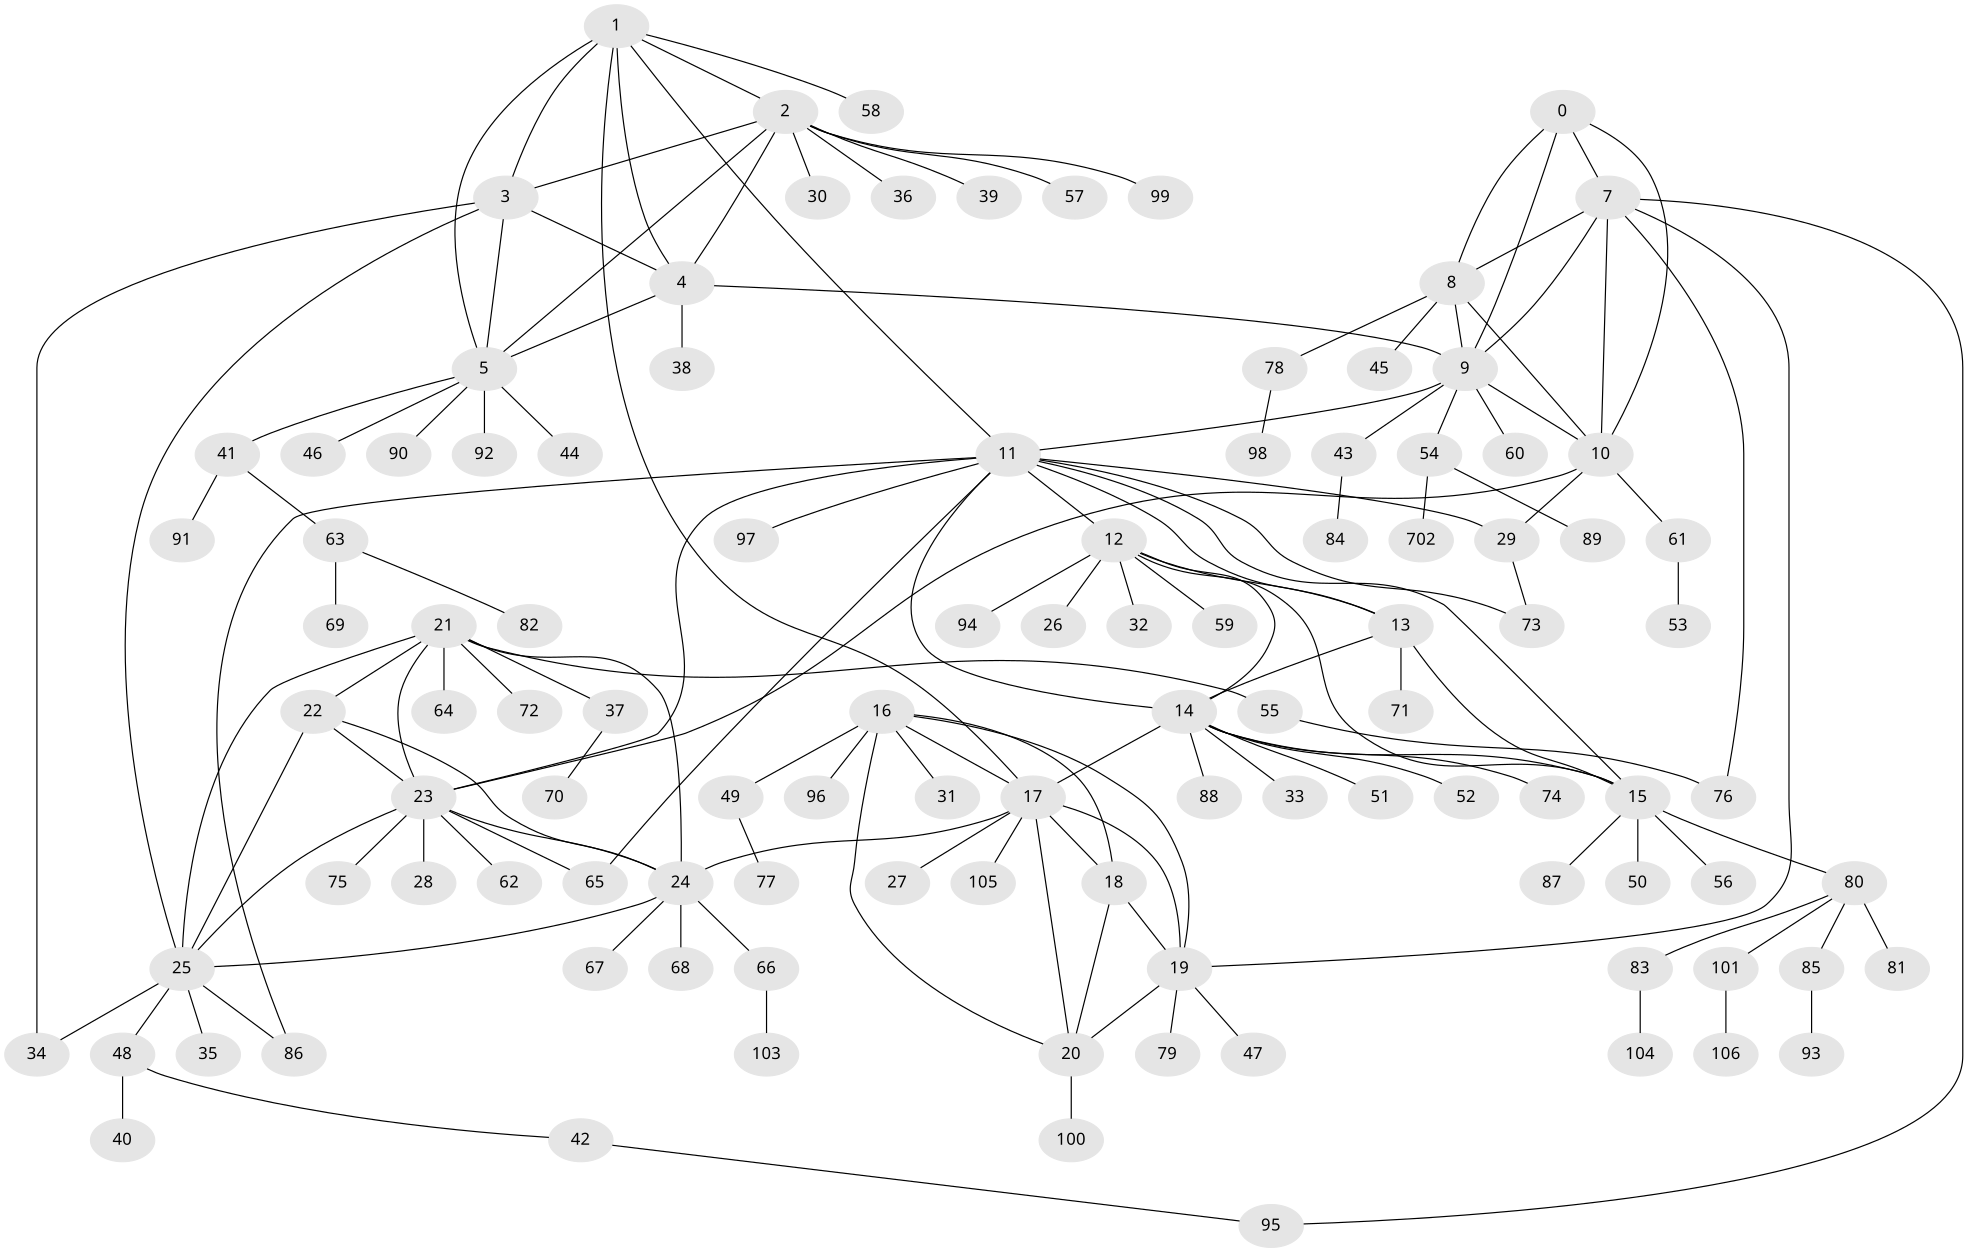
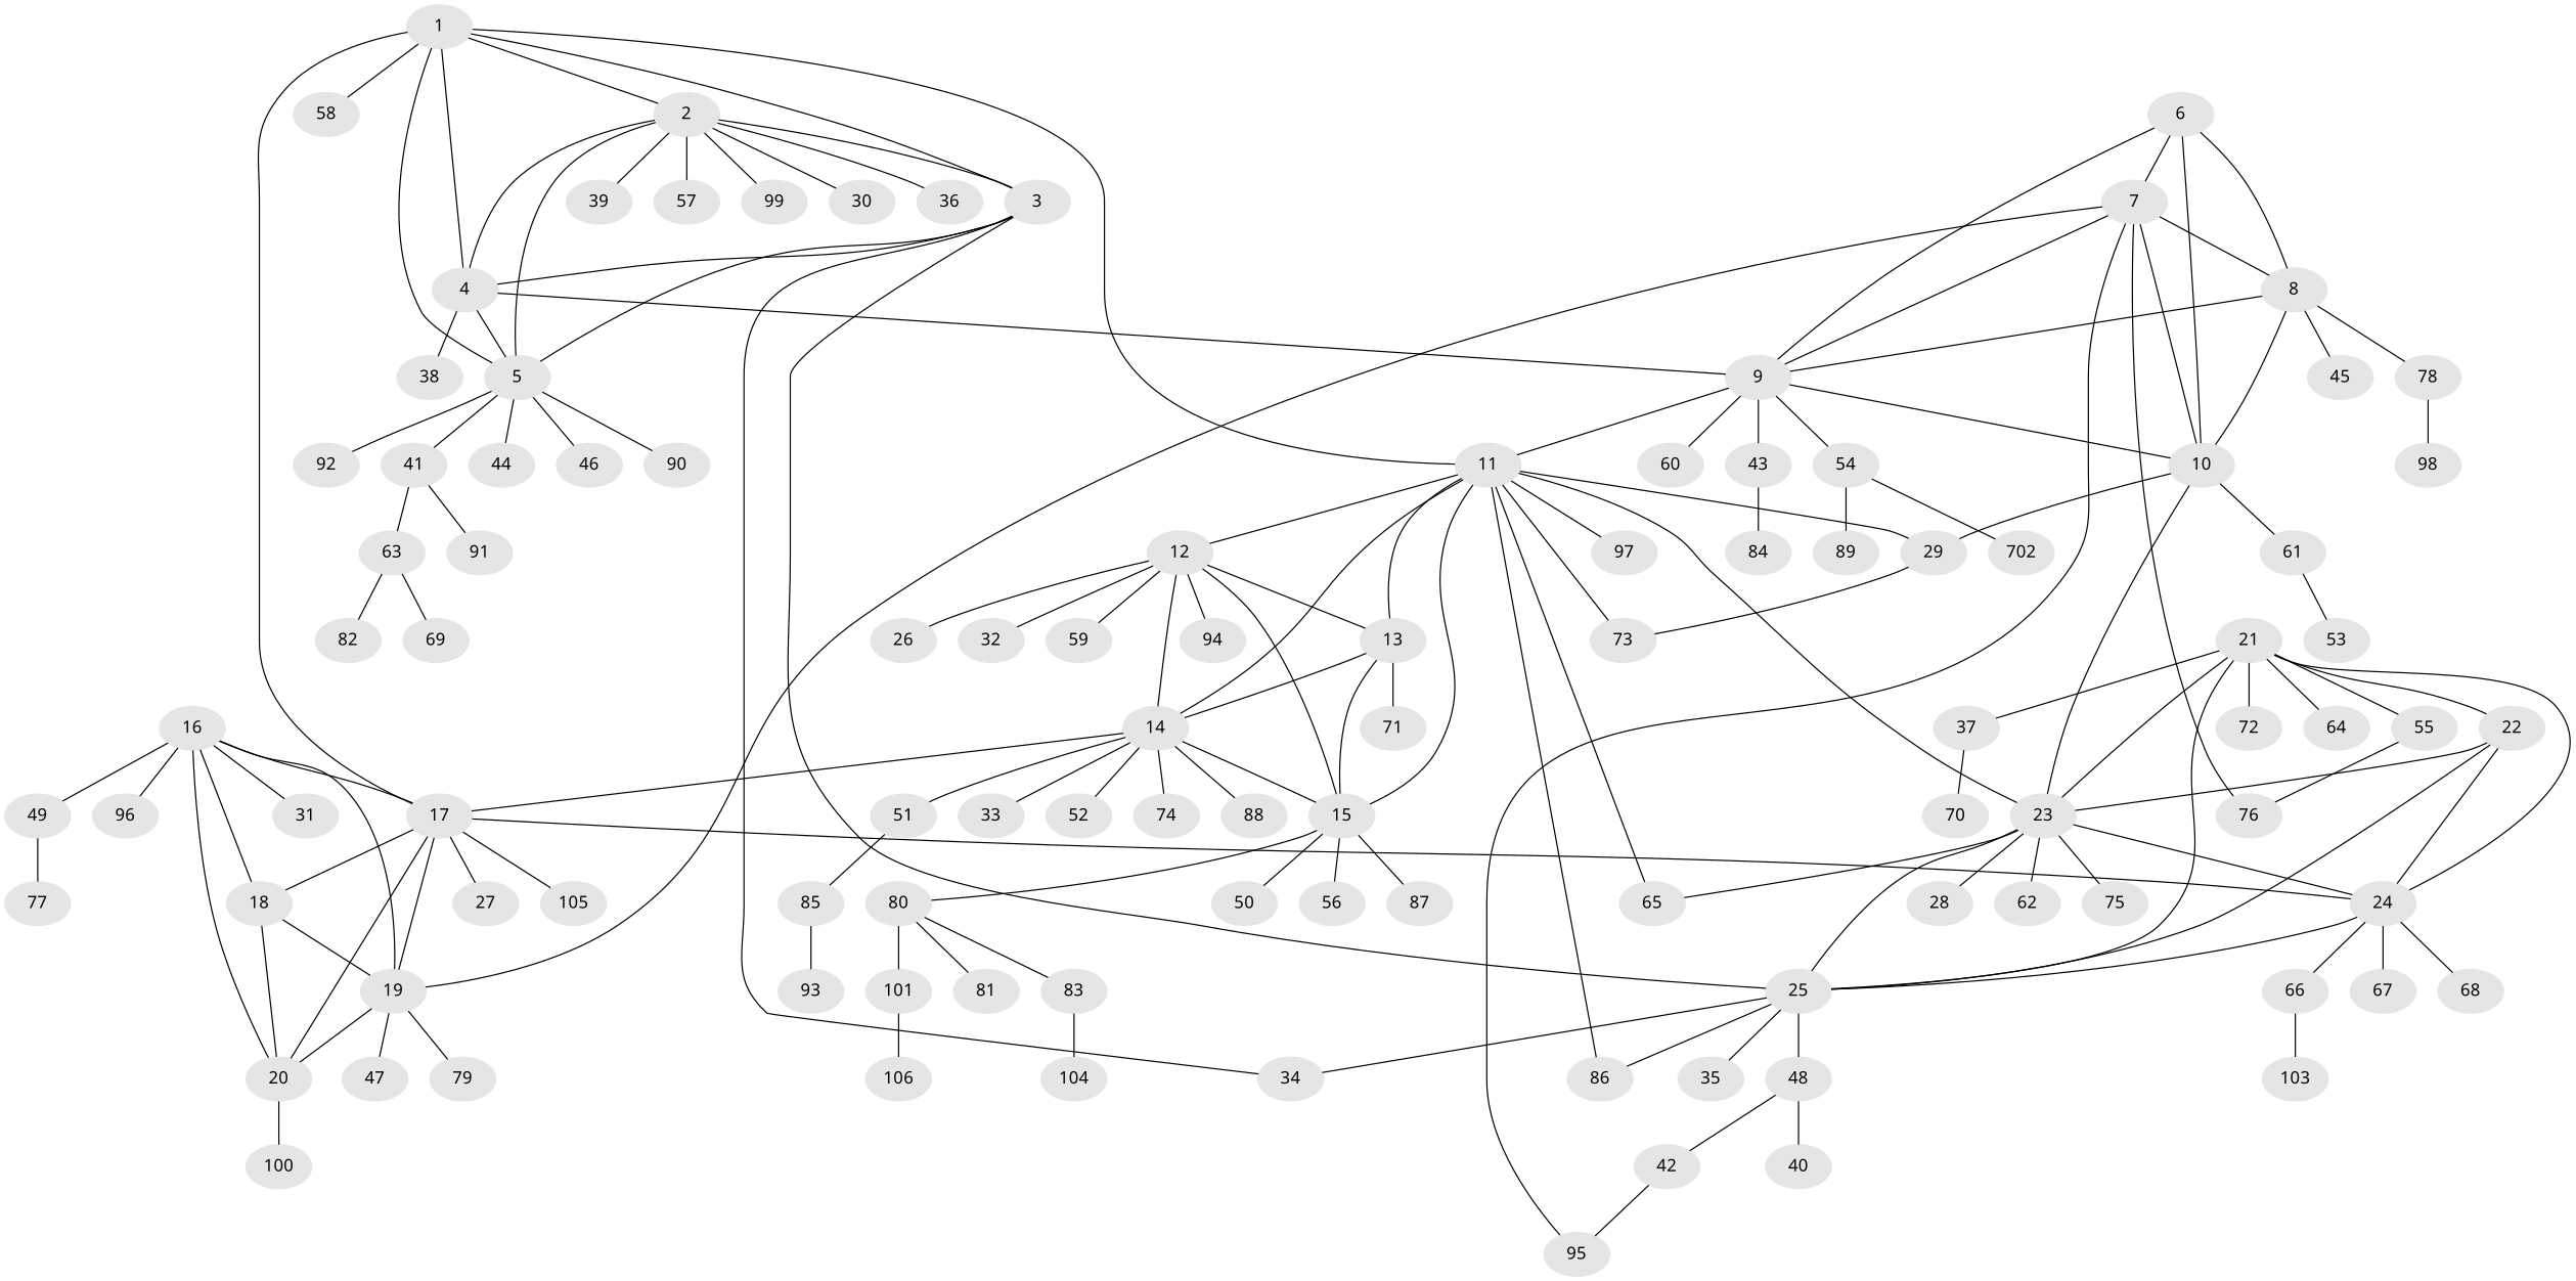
  graph {
    fontname="Noto Sans"
    node [color=gray90 fontname="Noto Sans" style=filled]
    edge [fontname="Noto Sans"]
    1
    2
    3
    4
    5
    11
    17
    58
    30
    36
    39
    57
    99
    25
    34
    9
    38
    41
    44
    46
    90
    92
    23
    29
    12
    13
    14
    15
    65
    73
    86
    97
    19
    18
    20
    24
    27
    105
    35
    48
    10
    43
    54
    60
    63
    91
-   6 [label=0]
+   6
    7
    8
    76
    95
    45
    78
    61
    47
    79
    98
    84
    89
    n60 [label=702]
    28
    62
    75
    53
    26
    32
    59
    94
    71
    33
    51
    52
    74
    88
    50
    56
    80
    87
    85
    81
    83
    101
    16
    31
    49
    96
    100
    77
    66
    67
    68
    21
    22
    37
    55
    64
    72
    70
    103
    42
    40
    69
    82
    93
    104
    106
    1 -- 2
    1 -- 3
    1 -- 4
    1 -- 5
    1 -- 11
    1 -- 17
    1 -- 58
    2 -- 3
    2 -- 4
    2 -- 5
    2 -- 30
    2 -- 36
    2 -- 39
    2 -- 57
    2 -- 99
    3 -- 4
    3 -- 5
    3 -- 25
    3 -- 34
    4 -- 5
    4 -- 9
    4 -- 38
    5 -- 41
    5 -- 44
    5 -- 46
    5 -- 90
    5 -- 92
    11 -- 23
    11 -- 29
    11 -- 12
    11 -- 13
    11 -- 14
    11 -- 15
    11 -- 65
    11 -- 73
    11 -- 86
    11 -- 97
    17 -- 19
    17 -- 18
    17 -- 20
    17 -- 24
    17 -- 27
    17 -- 105
    25 -- 34
    25 -- 86
    25 -- 35
    25 -- 48
    9 -- 11
    9 -- 10
    9 -- 43
    9 -- 54
    9 -- 60
    41 -- 63
    41 -- 91
    23 -- 25
    23 -- 65
    23 -- 24
    23 -- 28
    23 -- 62
    23 -- 75
    29 -- 73
    12 -- 13
    12 -- 14
    12 -- 15
    12 -- 26
    12 -- 32
    12 -- 59
    12 -- 94
    13 -- 14
    13 -- 15
    13 -- 71
    14 -- 17
    14 -- 15
    14 -- 33
    14 -- 51
    14 -- 52
    14 -- 74
    14 -- 88
    15 -- 50
    15 -- 56
    15 -- 80
    15 -- 87
    19 -- 20
    19 -- 47
    19 -- 79
    18 -- 19
    18 -- 20
    20 -- 100
    24 -- 25
    24 -- 66
    24 -- 67
    24 -- 68
    48 -- 42
    48 -- 40
    10 -- 23
    10 -- 29
    10 -- 61
    43 -- 84
    54 -- 89
    54 -- n60
    63 -- 69
    63 -- 82
    6 -- 9
    6 -- 10
    6 -- 7
    6 -- 8
    7 -- 9
    7 -- 19
    7 -- 10
    7 -- 8
    7 -- 76
    7 -- 95
    8 -- 9
    8 -- 10
    8 -- 45
    8 -- 78
    78 -- 98
    61 -- 53
-   80 -- 85
+   51 -- 85
    80 -- 81
    80 -- 83
    80 -- 101
    85 -- 93
    83 -- 104
    101 -- 106
    16 -- 17
    16 -- 19
    16 -- 18
    16 -- 20
    16 -- 31
    16 -- 49
    16 -- 96
    49 -- 77
    66 -- 103
    21 -- 25
    21 -- 23
    21 -- 24
    21 -- 22
    21 -- 37
    21 -- 55
    21 -- 64
    21 -- 72
    22 -- 25
    22 -- 23
    22 -- 24
    37 -- 70
    55 -- 76
    42 -- 95
  }
